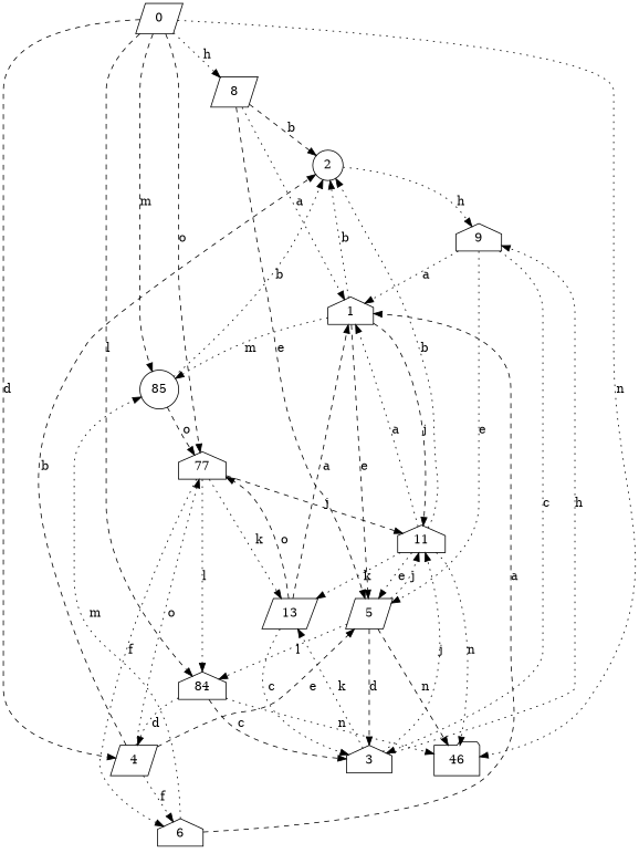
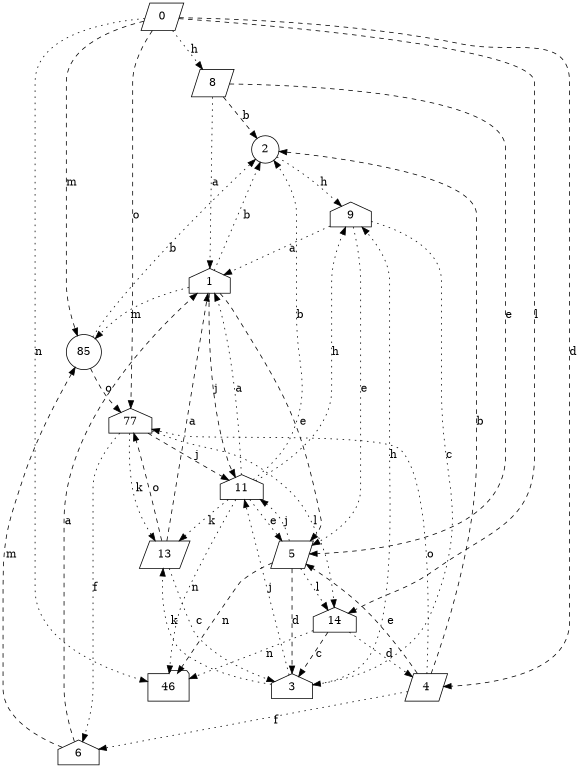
  strict digraph {
    node [shape=house]
    edge [style=dotted]
    2 [shape=circle]
    1
    5 [shape=parallelogram]
    11
    n5 [label=85 shape=circle]
    9
    3
-   14 [label=84]
+   14
    n9 [label=46 shape=folder]
    13 [shape=parallelogram]
    n11 [label=77]
    4 [shape=parallelogram]
    6
    8 [shape=parallelogram]
    0 [shape=parallelogram]
    2 -> 9 [label=h]
    1 -> 2 [label=b]
    1 -> 5 [label=e style=dashed]
    1 -> 11 [label=j style=dashed]
    1 -> n5 [label=m]
    5 -> 11 [label=j]
    5 -> 3 [label=d style=dashed]
    5 -> 14 [label=l]
    5 -> n9 [label=n style=dashed]
    11 -> 2 [label=b]
    11 -> 1 [label=a]
    11 -> 5 [label=e]
+   11 -> 9 [label=h]
    11 -> n9 [label=n]
    11 -> 13 [label=k]
    n5 -> 2 [label=b]
    n5 -> n11 [label=o style=dashed]
    9 -> 1 [label=a]
    9 -> 5 [label=e]
    9 -> 3 [label=c]
    3 -> 11 [label=j]
    3 -> 9 [label=h]
    3 -> 13 [label=k]
    14 -> 3 [label=c style=dashed]
    14 -> n9 [label=n]
    14 -> 4 [label=d]
    13 -> 1 [label=a style=dashed]
    13 -> 3 [label=c]
    13 -> n11 [label=o style=dashed]
    n11 -> 11 [label=j style=dashed]
    n11 -> 14 [label=l]
    n11 -> 13 [label=k]
    n11 -> 6 [label=f]
    4 -> 2 [label=b style=dashed]
    4 -> 5 [label=e style=dashed]
    4 -> n11 [label=o]
    4 -> 6 [label=f]
    6 -> 1 [label=a style=dashed]
-   6 -> n5 [label=m]
+   6 -> n5 [label=m style=dashed]
    8 -> 2 [label=b style=dashed]
    8 -> 1 [label=a]
    8 -> 5 [label=e style=dashed]
    0 -> n5 [label=m style=dashed]
    0 -> 14 [label=l style=dashed]
    0 -> n9 [label=n]
    0 -> n11 [label=o style=dashed]
    0 -> 4 [label=d style=dashed]
    0 -> 8 [label=h]
  }
